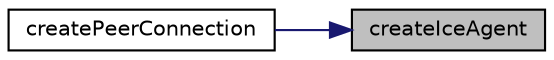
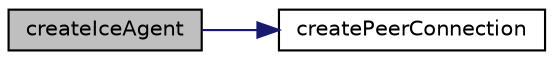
  digraph {
    rankdir=RL
    node [color=black fontname=Helvetica fontsize=10 shape=record style=filled]
    n1 [fillcolor=grey75 fontcolor=black height=0.2 label=createIceAgent width=0.4]
    n2 [fillcolor=white height=0.2 label=createPeerConnection width=0.4]
-   n1 -> n2 [color=midnightblue dir=back fontname=Helvetica fontsize=10 labelfontname=Helvetica labelfontsize=10 style=solid]
+   n2 -> n1 [color=midnightblue dir=back fontname=Helvetica fontsize=10 labelfontname=Helvetica labelfontsize=10 style=solid]
  }
